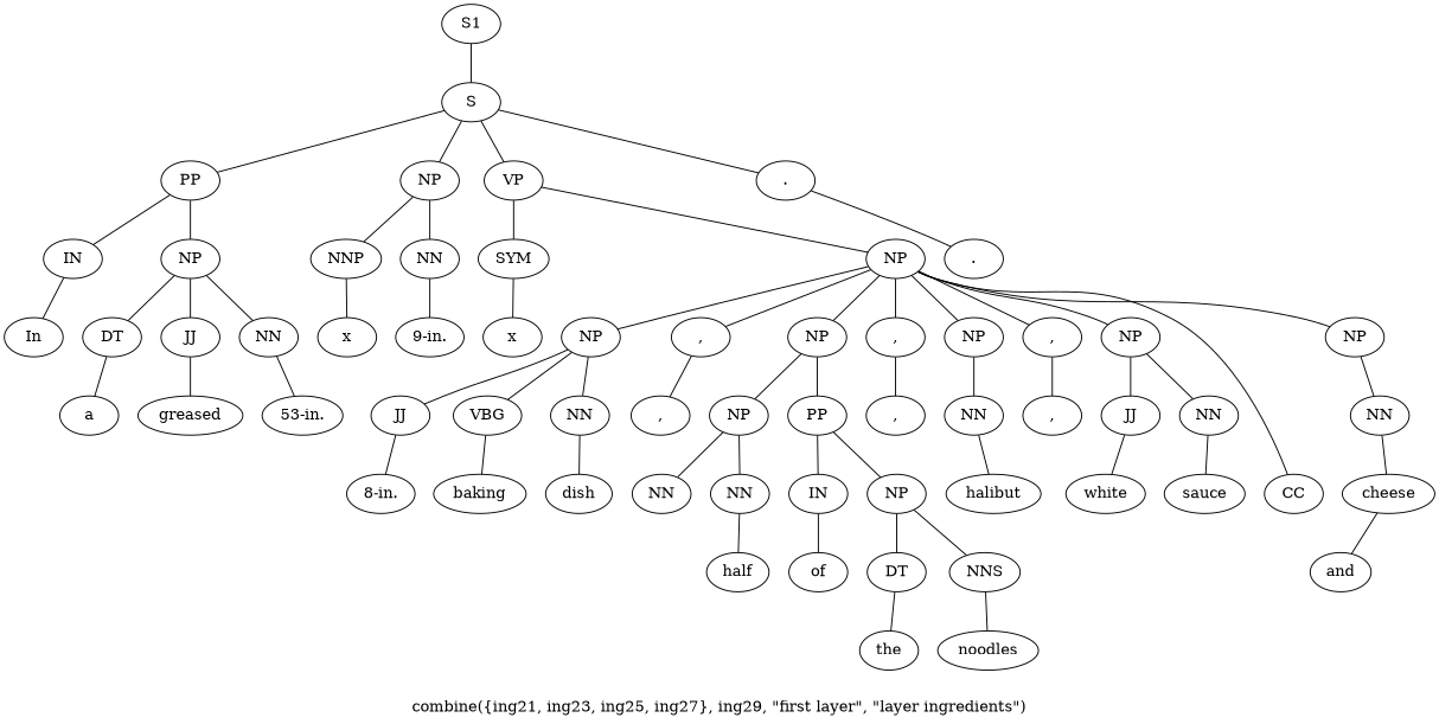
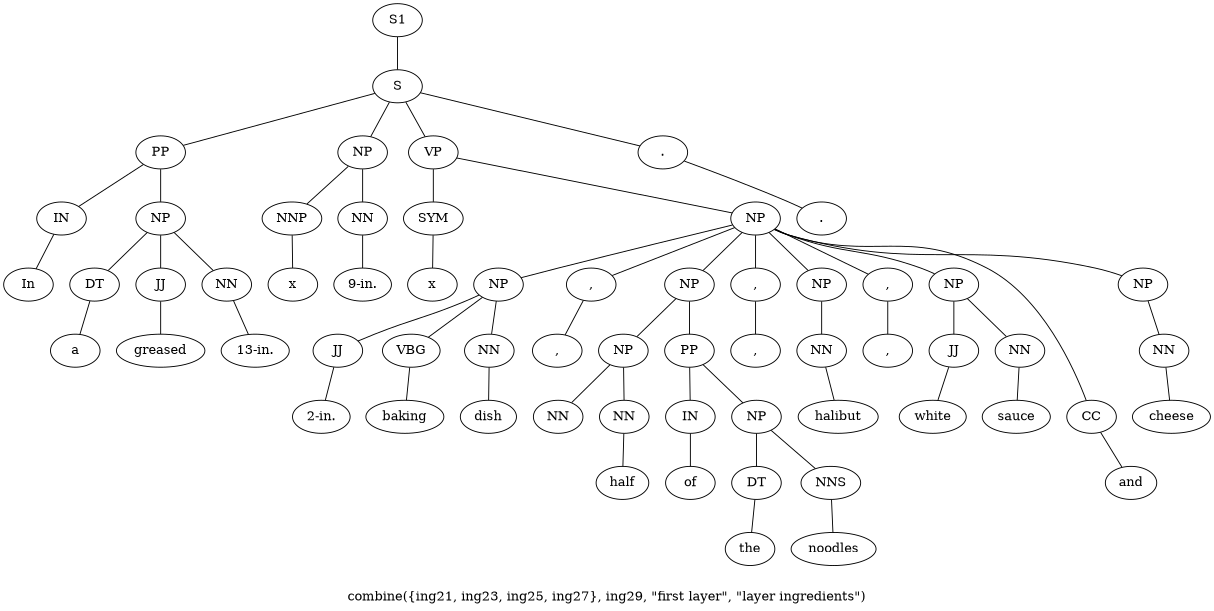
  graph {
    label="combine({ing21, ing23, ing25, ing27}, ing29, \"first layer\", \"layer ingredients\")"
    n1 [label=S1]
    n2 [label=S]
    n3 [label=PP]
    n4 [label=NP]
    n5 [label=VP]
    n6 [label="."]
    n7 [label=IN]
    n8 [label=NP]
    n9 [label=NNP]
    n10 [label=NN]
    n11 [label=SYM]
    n12 [label=NP]
    n13 [label="."]
    n14 [label=In]
    n15 [label=DT]
    n16 [label=JJ]
    n17 [label=NN]
    n18 [label=a]
    n19 [label=greased]
-   n20 [label="53-in."]
+   n20 [label="13-in."]
    n21 [label=x]
    n22 [label="9-in."]
    n23 [label=x]
    n24 [label=NP]
    n25 [label=","]
    n26 [label=NP]
    n27 [label=","]
    n28 [label=NP]
    n29 [label=","]
    n30 [label=NP]
    n31 [label=CC]
    n32 [label=NP]
    n33 [label=JJ]
    n34 [label=VBG]
    n35 [label=NN]
    n36 [label=","]
    n37 [label=NP]
    n38 [label=PP]
    n39 [label=","]
    n40 [label=NN]
    n41 [label=","]
    n42 [label=JJ]
    n43 [label=NN]
    n44 [label=and]
    n45 [label=NN]
-   n46 [label="8-in."]
+   n46 [label="2-in."]
    n47 [label=baking]
    n48 [label=dish]
    n49 [label=NN]
    n50 [label=NN]
    n51 [label=IN]
    n52 [label=NP]
    n53 [label=half]
    n54 [label=of]
    n55 [label=DT]
    n56 [label=NNS]
    n57 [label=the]
    n58 [label=noodles]
    n59 [label=halibut]
    n60 [label=white]
    n61 [label=sauce]
    n62 [label=cheese]
    n1 -- n2
    n2 -- n3
    n2 -- n4
    n2 -- n5
    n2 -- n6
    n3 -- n7
    n3 -- n8
    n4 -- n9
    n4 -- n10
    n5 -- n11
    n5 -- n12
    n6 -- n13
    n7 -- n14
    n8 -- n15
    n8 -- n16
    n8 -- n17
    n9 -- n21
    n10 -- n22
    n11 -- n23
    n12 -- n24
    n12 -- n25
    n12 -- n26
    n12 -- n27
    n12 -- n28
    n12 -- n29
    n12 -- n30
    n12 -- n31
    n12 -- n32
    n15 -- n18
    n16 -- n19
    n17 -- n20
    n24 -- n33
    n24 -- n34
    n24 -- n35
    n25 -- n36
    n26 -- n37
    n26 -- n38
    n27 -- n39
    n28 -- n40
    n29 -- n41
    n30 -- n42
    n30 -- n43
-   n62 -- n44
+   n31 -- n44
    n32 -- n45
    n33 -- n46
    n34 -- n47
    n35 -- n48
    n37 -- n49
    n37 -- n50
    n38 -- n51
    n38 -- n52
    n40 -- n59
    n42 -- n60
    n43 -- n61
    n45 -- n62
    n50 -- n53
    n51 -- n54
    n52 -- n55
    n52 -- n56
    n55 -- n57
    n56 -- n58
  }
